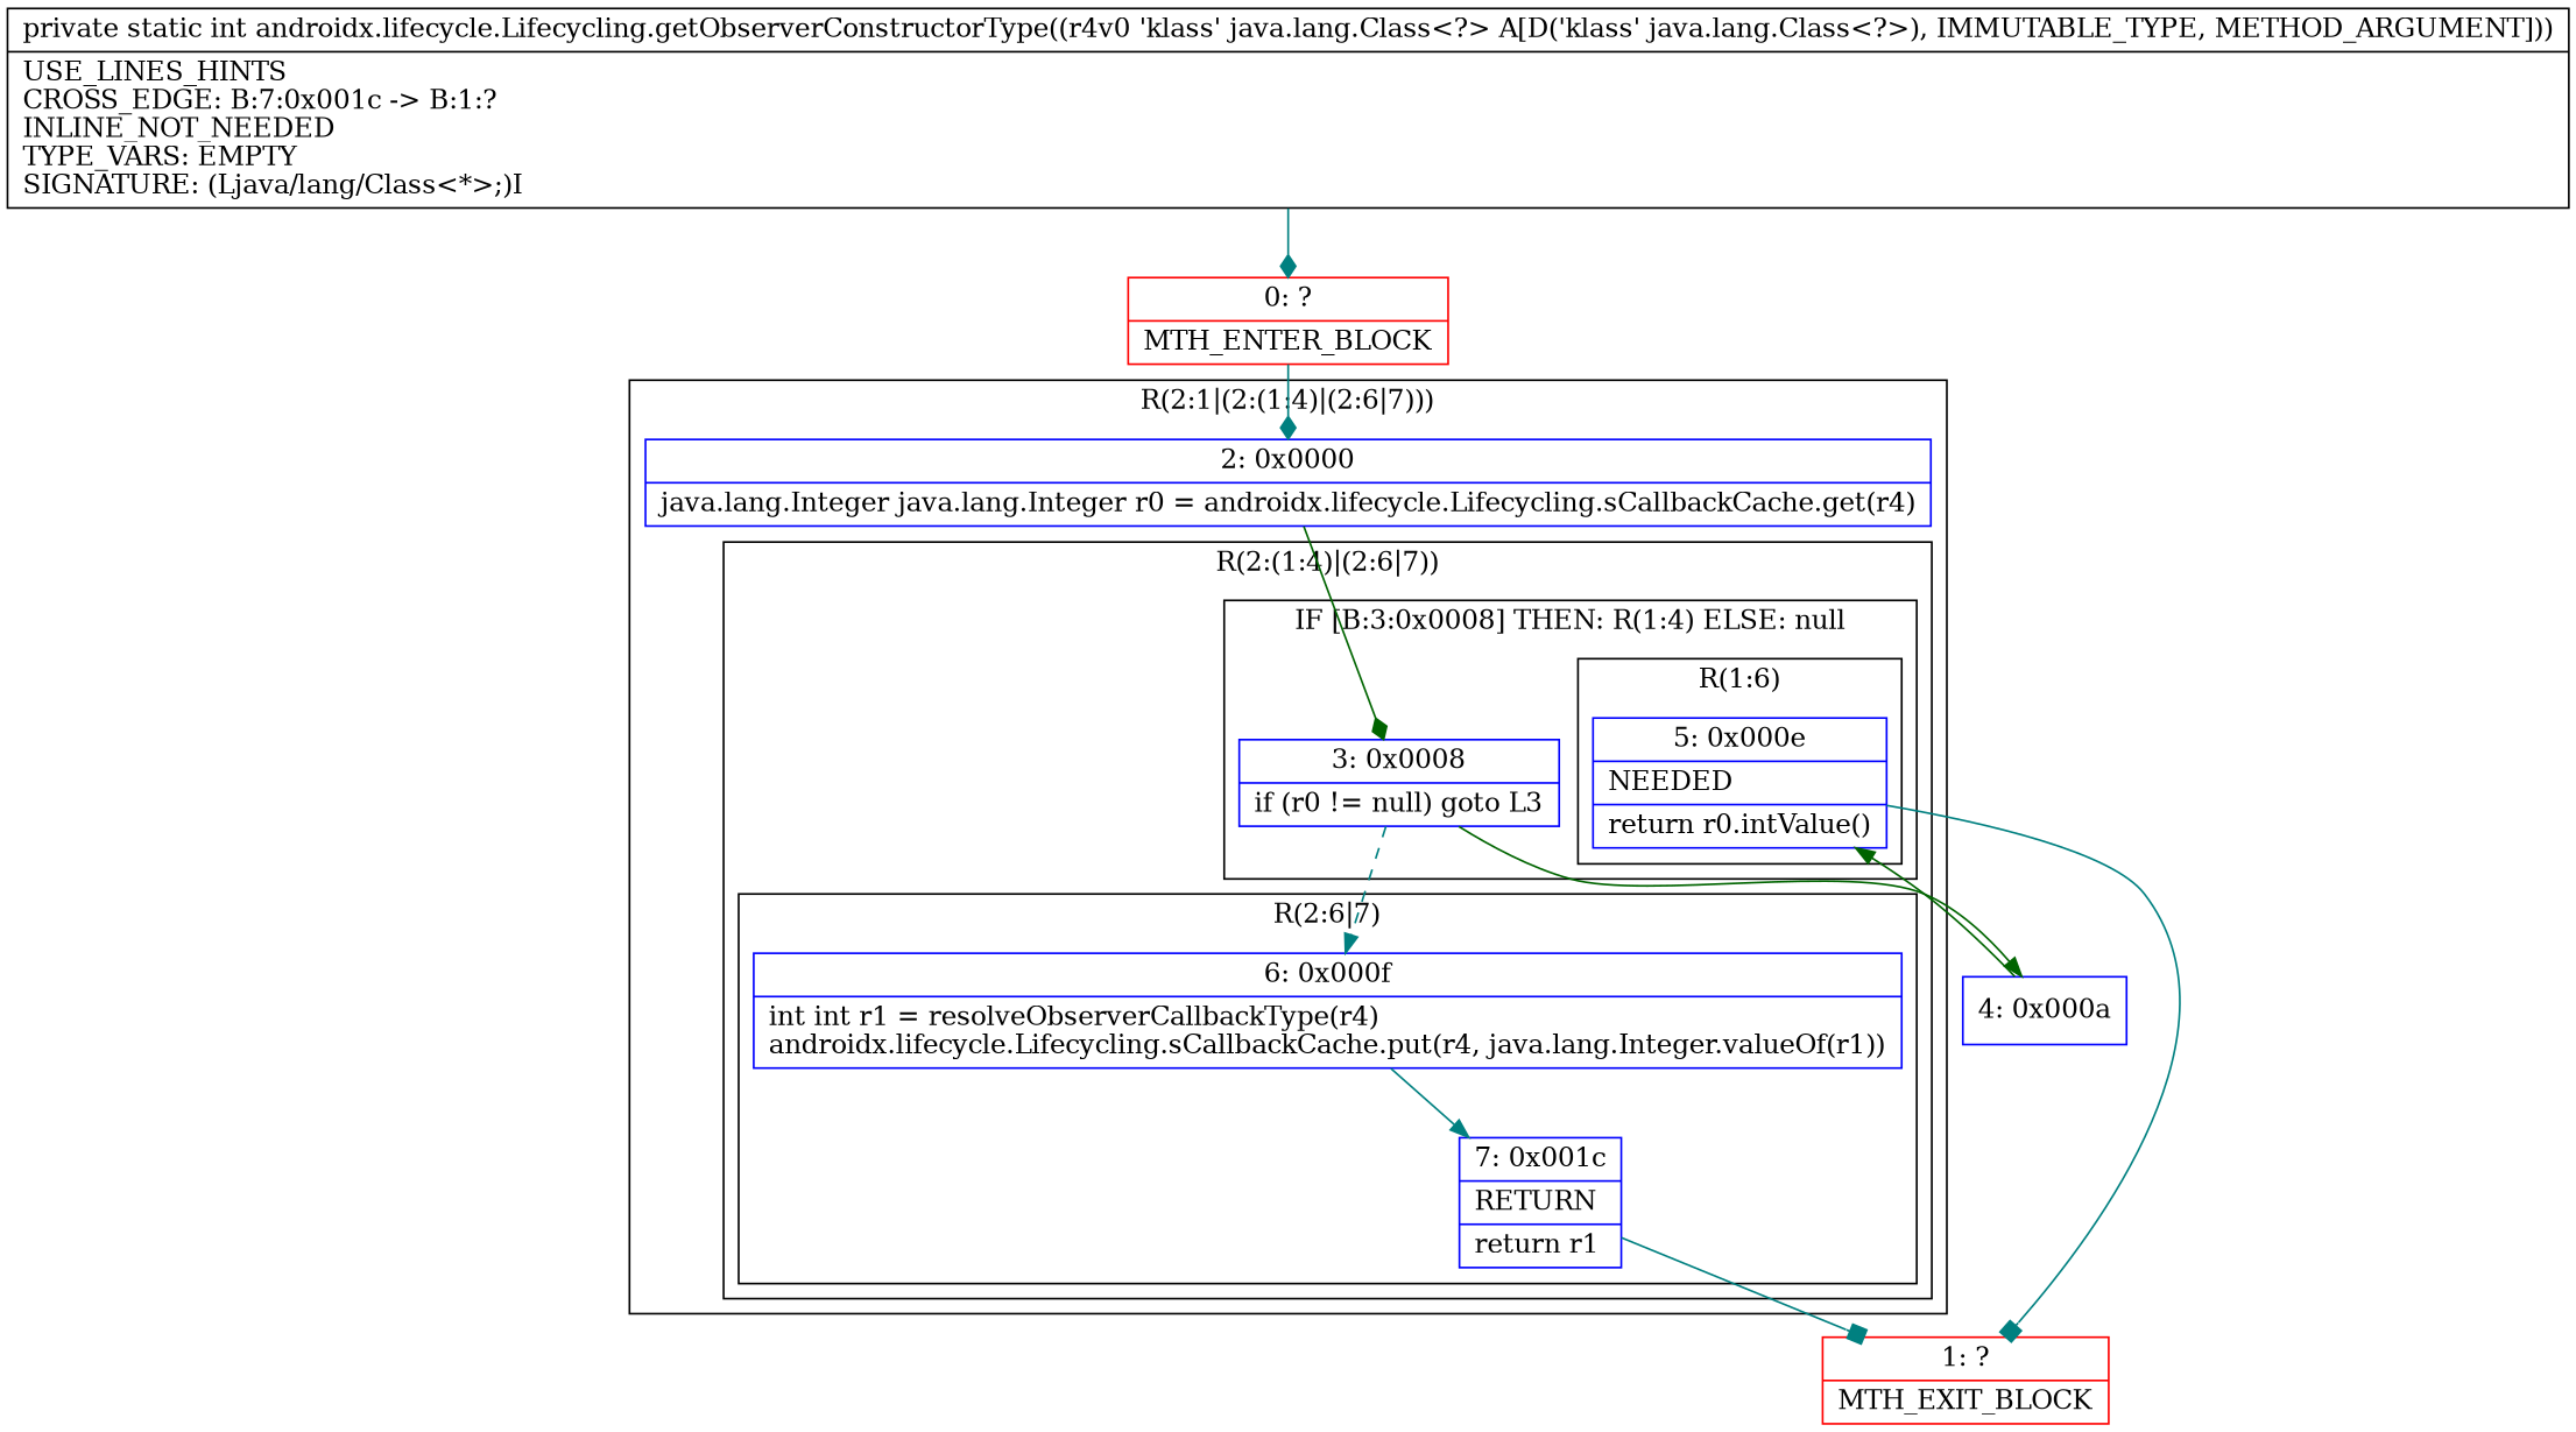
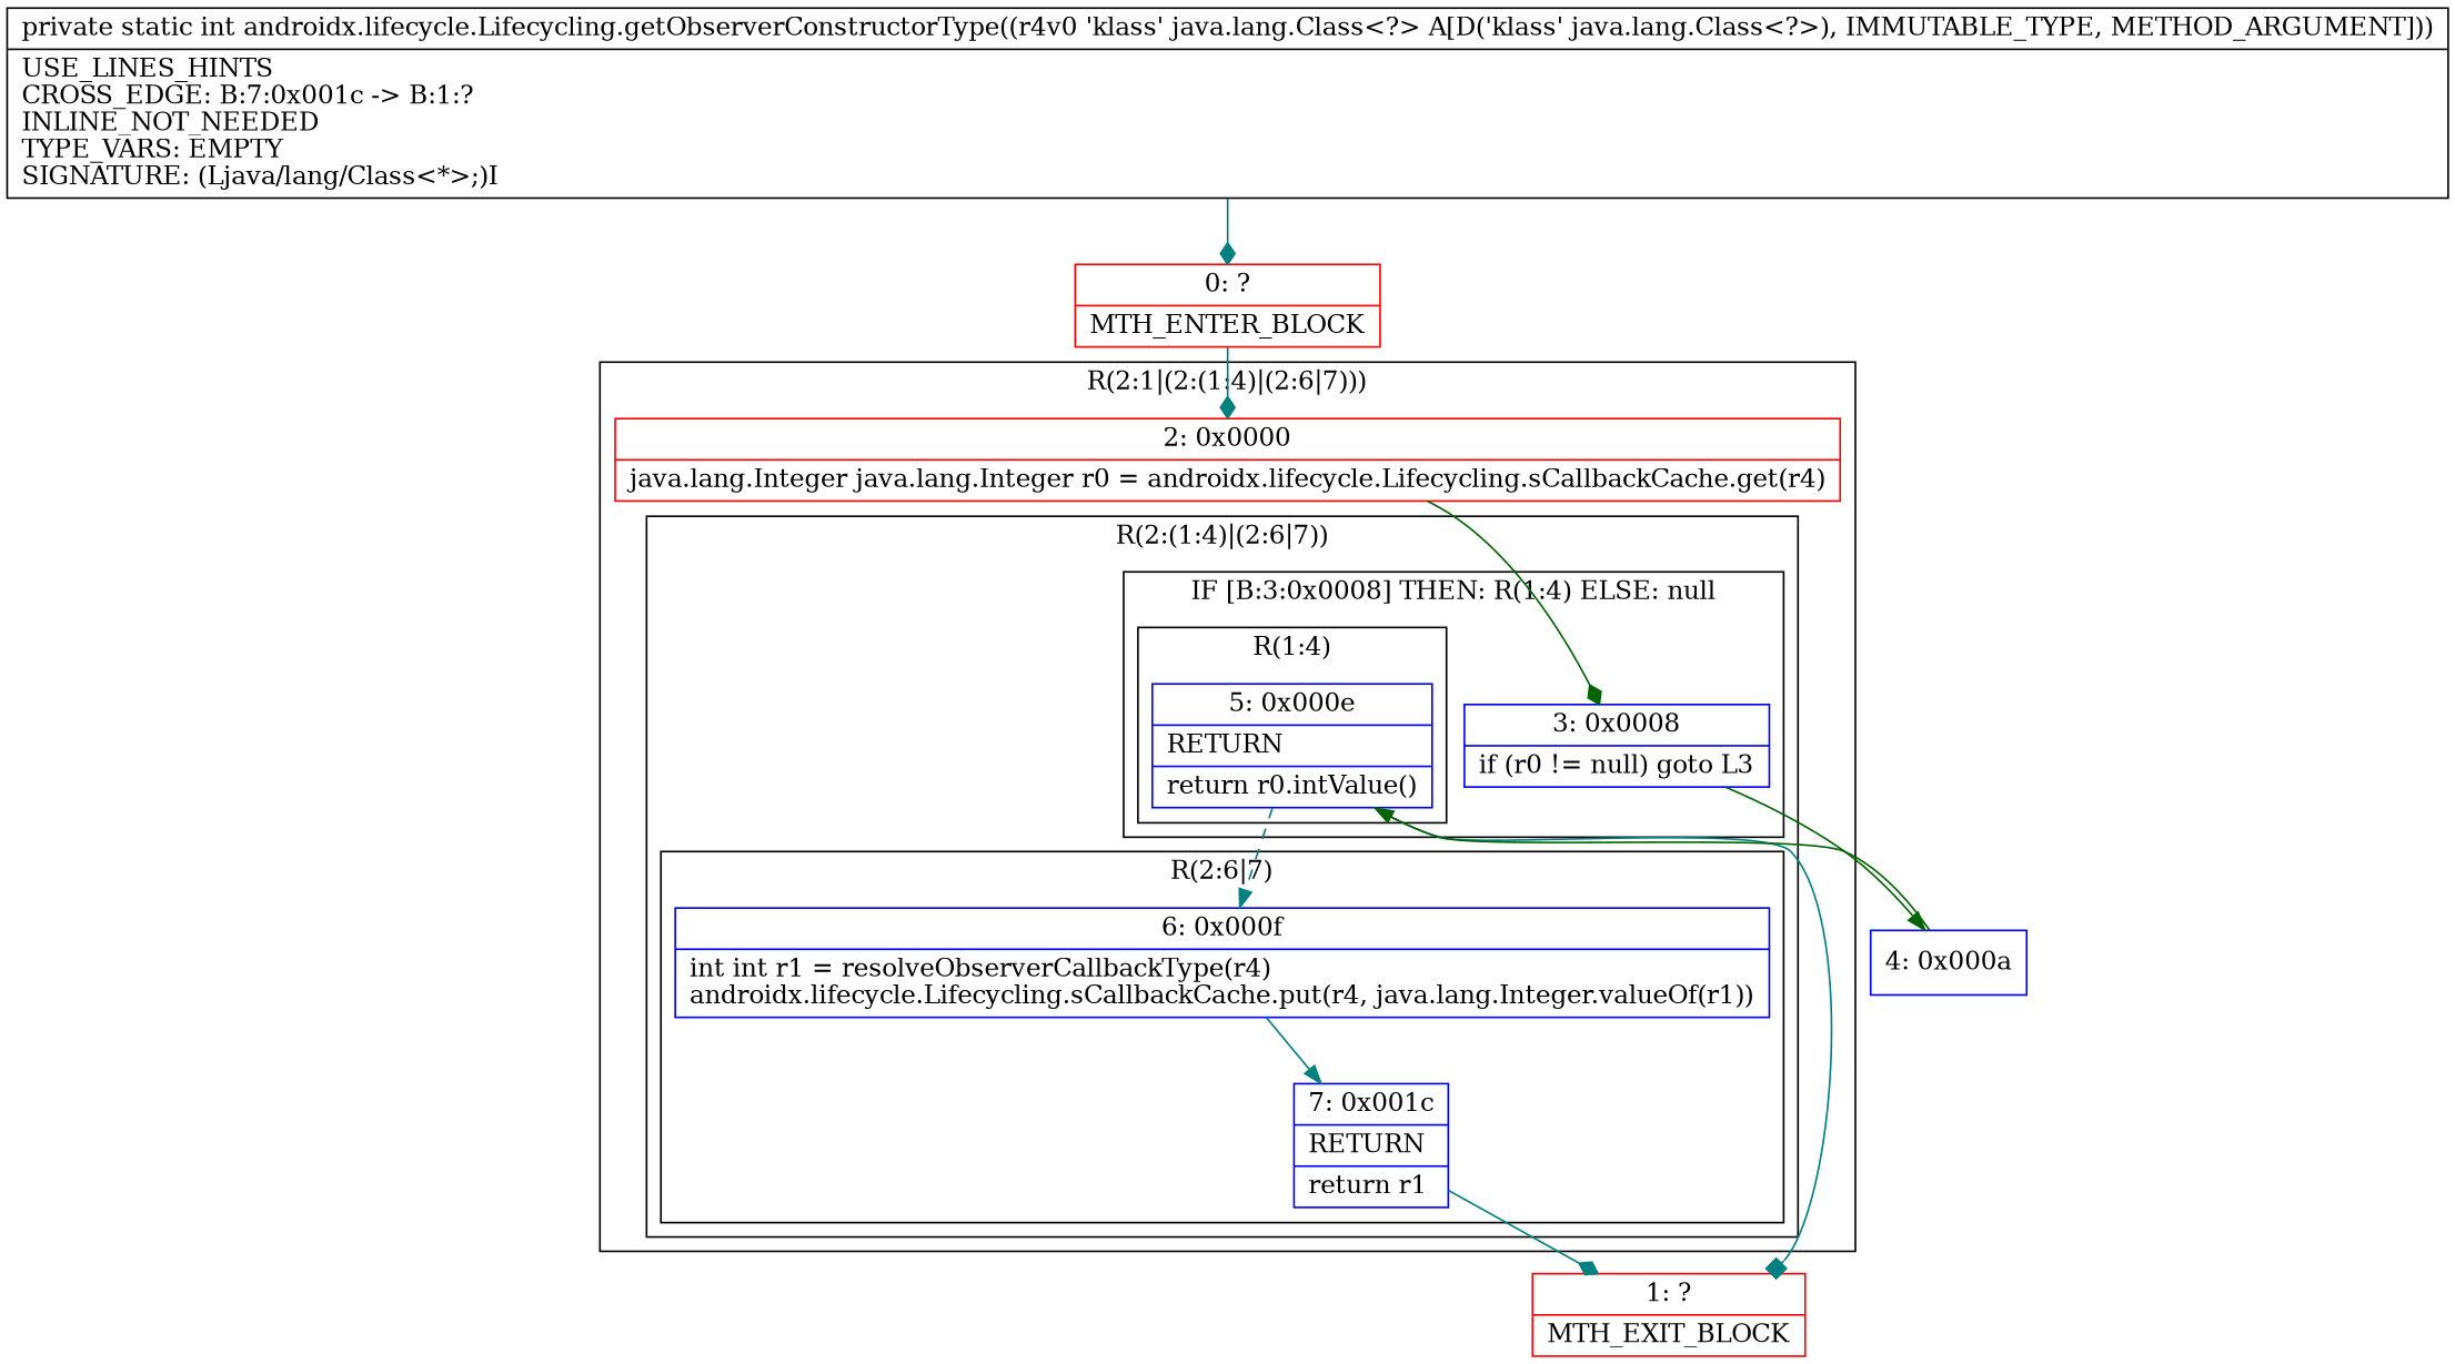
  digraph {
    node [color=blue shape=record]
    edge [arrowhead=normal color=teal]
-   n1 [label="{5\:\ 0x000e|NEEDED\l|return r0.intValue()\l}"]
+   n1 [label="{5\:\ 0x000e|RETURN\l|return r0.intValue()\l}"]
    n2 [label="{3\:\ 0x0008|if (r0 != null) goto L3\l}"]
    n3 [label="{6\:\ 0x000f|int int r1 = resolveObserverCallbackType(r4)\landroidx.lifecycle.Lifecycling.sCallbackCache.put(r4, java.lang.Integer.valueOf(r1))\l}"]
    n4 [label="{7\:\ 0x001c|RETURN\l|return r1\l}"]
-   n5 [label="{2\:\ 0x0000|java.lang.Integer java.lang.Integer r0 = androidx.lifecycle.Lifecycling.sCallbackCache.get(r4)\l}"]
+   n5 [color=red label="{2\:\ 0x0000|java.lang.Integer java.lang.Integer r0 = androidx.lifecycle.Lifecycling.sCallbackCache.get(r4)\l}"]
    n6 [color=red label="{1\:\ ?|MTH_EXIT_BLOCK\l}"]
    n7 [label="{4\:\ 0x000a}"]
    n8 [color=red label="{0\:\ ?|MTH_ENTER_BLOCK\l}"]
    n9 [label="{private static int androidx.lifecycle.Lifecycling.getObserverConstructorType((r4v0 'klass' java.lang.Class\<?\> A[D('klass' java.lang.Class\<?\>), IMMUTABLE_TYPE, METHOD_ARGUMENT]))  | USE_LINES_HINTS\lCROSS_EDGE: B:7:0x001c \-\> B:1:?\lINLINE_NOT_NEEDED\lTYPE_VARS: EMPTY\lSIGNATURE: (Ljava\/lang\/Class\<*\>;)I\l}" color=""]
    subgraph cluster_1 {
      label="R(2:1|(2:(1:4)|(2:6|7)))"
      n5
      subgraph cluster_2 {
        label="R(2:(1:4)|(2:6|7))"
        subgraph cluster_3 {
          label="IF [B:3:0x0008] THEN: R(1:4) ELSE: null"
          n2
          subgraph cluster_4 {
-           label="R(1:6)"
+           label="R(1:4)"
            n1
          }
        }
        subgraph cluster_5 {
          label="R(2:6|7)"
          n3
          n4
        }
      }
    }
    n1 -> n6 [arrowhead=box]
-   n2 -> n3 [style=dashed]
+   n1 -> n3 [style=dashed]
    n2 -> n7 [color=darkgreen]
    n3 -> n4
-   n4 -> n6 [arrowhead=box]
+   n4 -> n6 [arrowhead=diamond]
    n5 -> n2 [arrowhead=diamond color=darkgreen]
    n7 -> n1 [color=darkgreen]
    n8 -> n5 [arrowhead=diamond]
    n9 -> n8 [arrowhead=diamond]
  }
